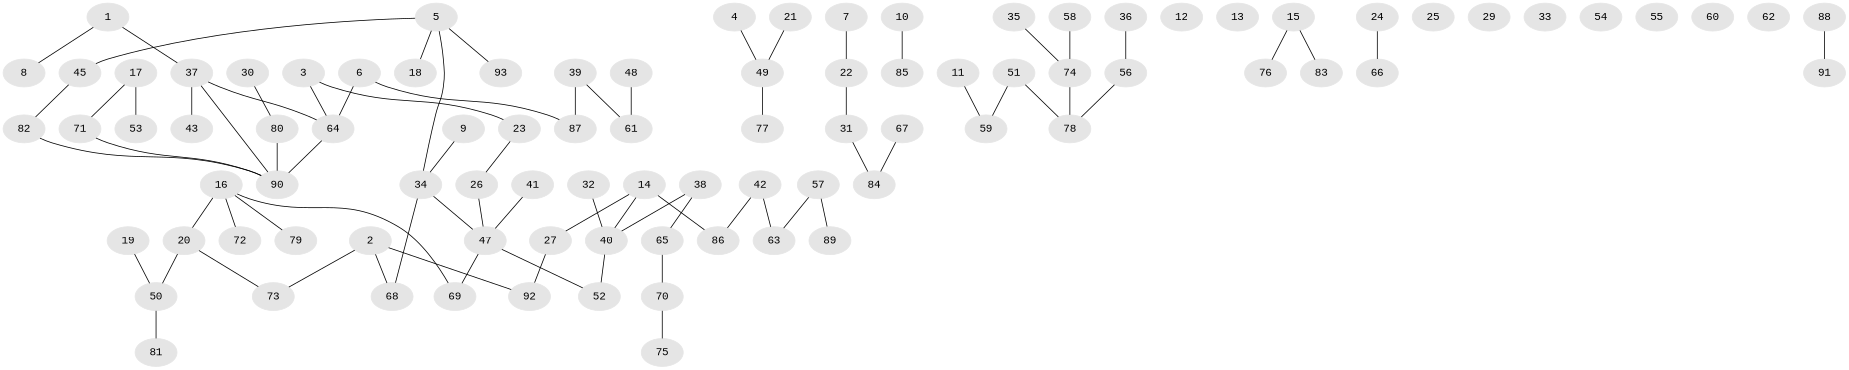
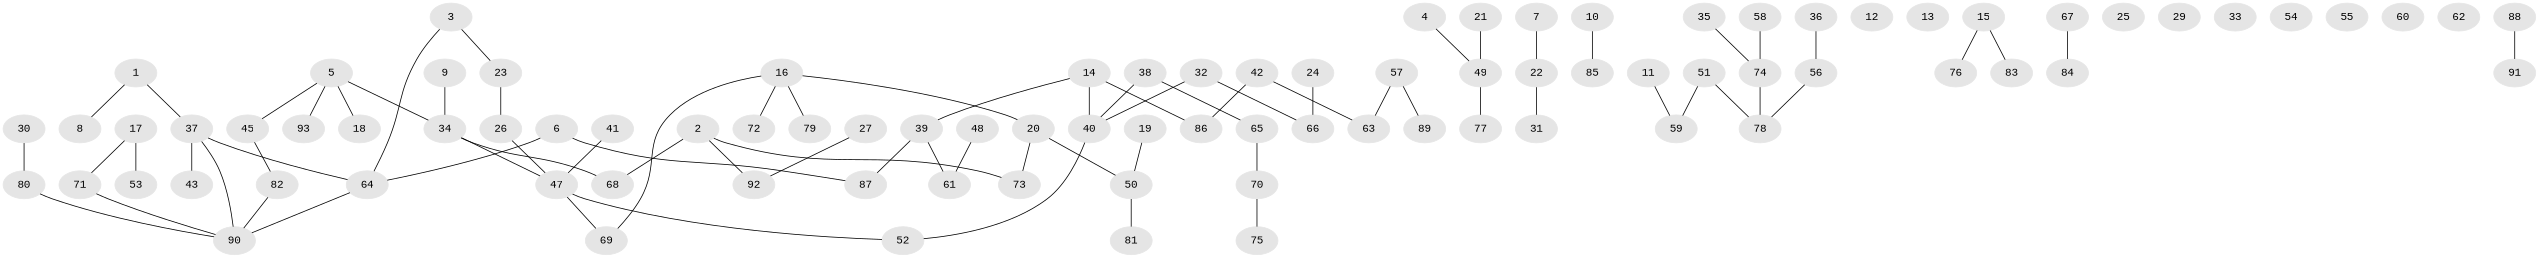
  graph {
    fontname="Liberation Mono"
    node [color=gray90 fontname="Liberation Mono" style=filled]
    edge [fontname="Liberation Mono"]
    1
    8
    37
    64
    43
    90
    2
    68
    73
    92
    3
    23
    26
    4
    49
    77
    5
    18
    34
    45
    93
    47
    82
    6
    87
    7
    22
    31
    57
    63
    89
    9
    10
    85
    11
    59
    12
    13
    14
    39
    40
    86
    61
    52
    15
    76
    83
    16
    20
    69
    72
    79
    50
    17
    53
    71
    19
    81
    21
    84
    24
    66
    25
    27
    38
    65
    29
    30
    80
    32
    33
    35
    74
    78
    36
    56
    70
    41
    42
    51
    58
    48
    54
    55
    60
    62
    75
    67
    88
    91
    1 -- 8
    1 -- 37
    37 -- 64
    37 -- 43
    37 -- 90
    64 -- 90
    2 -- 68
    2 -- 73
    2 -- 92
    3 -- 64
    3 -- 23
    23 -- 26
    26 -- 47
    4 -- 49
    49 -- 77
    5 -- 18
    5 -- 34
    5 -- 45
    5 -- 93
    34 -- 68
    34 -- 47
    45 -- 82
    47 -- 52
    47 -- 69
    82 -- 90
    6 -- 64
    6 -- 87
    7 -- 22
    22 -- 31
-   31 -- 84
    57 -- 63
    57 -- 89
    9 -- 34
    10 -- 85
    11 -- 59
-   14 -- 27
+   14 -- 39
    14 -- 40
    14 -- 86
    39 -- 87
    39 -- 61
    40 -- 52
    15 -- 76
    15 -- 83
    16 -- 20
    16 -- 69
    16 -- 72
    16 -- 79
    20 -- 73
    20 -- 50
    50 -- 81
    17 -- 53
    17 -- 71
    71 -- 90
    19 -- 50
    21 -- 49
    24 -- 66
    27 -- 92
    38 -- 40
    38 -- 65
    65 -- 70
    30 -- 80
    80 -- 90
    32 -- 40
+   32 -- 66
    35 -- 74
    74 -- 78
    36 -- 56
    56 -- 78
    70 -- 75
    41 -- 47
    42 -- 63
    42 -- 86
    51 -- 59
    51 -- 78
    58 -- 74
    48 -- 61
    67 -- 84
    88 -- 91
  }
